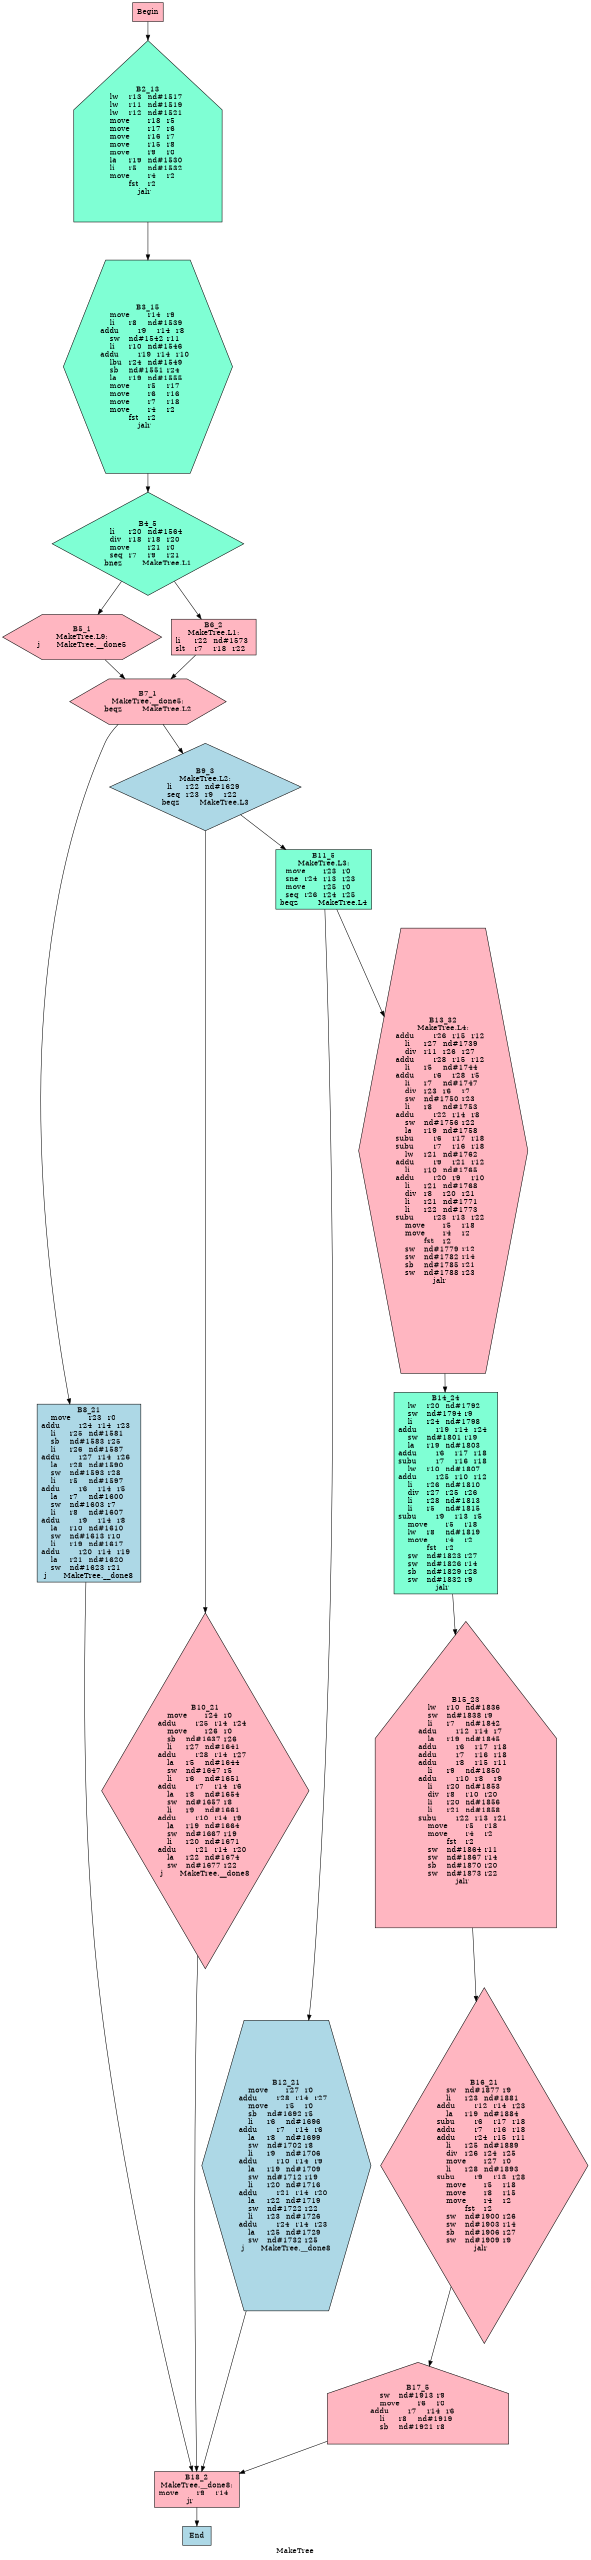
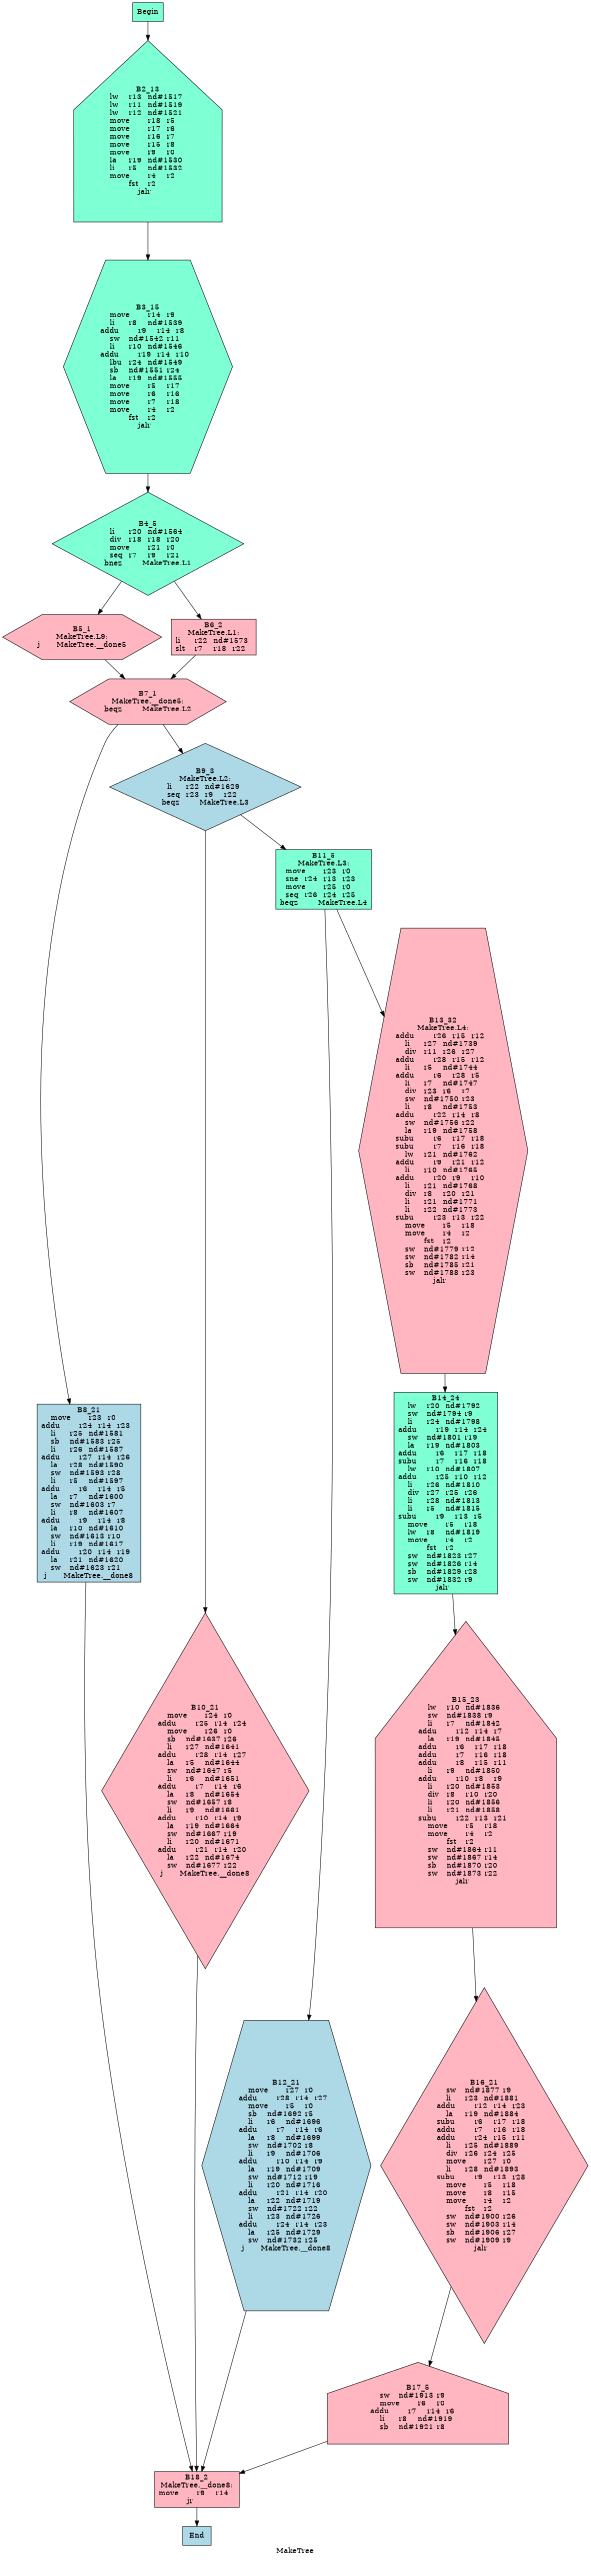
  digraph {
    color=purple
    label=MakeTree
    style=dashed
    node [style=filled fillcolor=lightpink shape=box]
-   n1 [label=Begin]
+   n1 [label=Begin fillcolor=aquamarine]
    n2 [label="B2_13\nlw	r13	nd#1517	\nlw	r11	nd#1519	\nlw	r12	nd#1521	\nmove	r18	r5	\nmove	r17	r6	\nmove	r16	r7	\nmove	r15	r8	\nmove	r9	r0	\nla	r19	nd#1530	\nli	r5	nd#1532	\nmove	r4	r2	\nfst	r2	\njalr	\n" fillcolor=aquamarine shape=house]
    n3 [label="B3_15\nmove	r14	r9	\nli	r8	nd#1539	\naddu	r9	r14	r8	\nsw	nd#1542	r11	\nli	r10	nd#1546	\naddu	r19	r14	r10	\nlbu	r24	nd#1549	\nsb	nd#1551	r24	\nla	r19	nd#1555	\nmove	r5	r17	\nmove	r6	r16	\nmove	r7	r18	\nmove	r4	r2	\nfst	r2	\njalr	\n" fillcolor=aquamarine shape=hexagon]
    n4 [label=End fillcolor=lightblue]
    n5 [label="B4_5\nli	r20	nd#1564	\ndiv	r18	r18	r20	\nmove	r21	r0	\nseq	r7	r9	r21	\nbnez	MakeTree.L1\n" fillcolor=aquamarine shape=diamond]
    n6 [label="B5_1\nMakeTree.L9:\nj	MakeTree.__done5\n" shape=hexagon]
    n7 [label="B6_2\nMakeTree.L1:\nli	r22	nd#1573	\nslt	r7	r18	r22	\n"]
    n8 [label="B7_1\nMakeTree.__done5:\nbeqz	MakeTree.L2\n" shape=hexagon]
    n9 [label="B8_21\nmove	r23	r0	\naddu	r24	r14	r23	\nli	r25	nd#1581	\nsb	nd#1583	r25	\nli	r26	nd#1587	\naddu	r27	r14	r26	\nla	r28	nd#1590	\nsw	nd#1593	r28	\nli	r5	nd#1597	\naddu	r6	r14	r5	\nla	r7	nd#1600	\nsw	nd#1603	r7	\nli	r8	nd#1607	\naddu	r9	r14	r8	\nla	r10	nd#1610	\nsw	nd#1613	r10	\nli	r19	nd#1617	\naddu	r20	r14	r19	\nla	r21	nd#1620	\nsw	nd#1623	r21	\nj	MakeTree.__done8\n" fillcolor=lightblue]
    n10 [label="B9_3\nMakeTree.L2:\nli	r22	nd#1629	\nseq	r23	r9	r22	\nbeqz	MakeTree.L3\n" fillcolor=lightblue shape=diamond]
    n11 [label="B18_2\nMakeTree.__done8:\nmove	r9	r14	\njr	\n"]
    n12 [label="B10_21\nmove	r24	r0	\naddu	r25	r14	r24	\nmove	r26	r0	\nsb	nd#1637	r26	\nli	r27	nd#1641	\naddu	r28	r14	r27	\nla	r5	nd#1644	\nsw	nd#1647	r5	\nli	r6	nd#1651	\naddu	r7	r14	r6	\nla	r8	nd#1654	\nsw	nd#1657	r8	\nli	r9	nd#1661	\naddu	r10	r14	r9	\nla	r19	nd#1664	\nsw	nd#1667	r19	\nli	r20	nd#1671	\naddu	r21	r14	r20	\nla	r22	nd#1674	\nsw	nd#1677	r22	\nj	MakeTree.__done8\n" shape=diamond]
    n13 [label="B11_5\nMakeTree.L3:\nmove	r23	r0	\nsne	r24	r13	r23	\nmove	r25	r0	\nseq	r26	r24	r25	\nbeqz	MakeTree.L4\n" fillcolor=aquamarine]
    n14 [label="B12_21\nmove	r27	r0	\naddu	r28	r14	r27	\nmove	r5	r0	\nsb	nd#1692	r5	\nli	r6	nd#1696	\naddu	r7	r14	r6	\nla	r8	nd#1699	\nsw	nd#1702	r8	\nli	r9	nd#1706	\naddu	r10	r14	r9	\nla	r19	nd#1709	\nsw	nd#1712	r19	\nli	r20	nd#1716	\naddu	r21	r14	r20	\nla	r22	nd#1719	\nsw	nd#1722	r22	\nli	r23	nd#1726	\naddu	r24	r14	r23	\nla	r25	nd#1729	\nsw	nd#1732	r25	\nj	MakeTree.__done8\n" fillcolor=lightblue shape=hexagon]
    n15 [label="B13_32\nMakeTree.L4:\naddu	r26	r15	r12	\nli	r27	nd#1739	\ndiv	r11	r26	r27	\naddu	r28	r15	r12	\nli	r5	nd#1744	\naddu	r6	r28	r5	\nli	r7	nd#1747	\ndiv	r23	r6	r7	\nsw	nd#1750	r23	\nli	r8	nd#1753	\naddu	r22	r14	r8	\nsw	nd#1756	r22	\nla	r19	nd#1758	\nsubu	r6	r17	r18	\nsubu	r7	r16	r18	\nlw	r21	nd#1762	\naddu	r9	r21	r12	\nli	r10	nd#1765	\naddu	r20	r9	r10	\nli	r21	nd#1768	\ndiv	r8	r20	r21	\nli	r21	nd#1771	\nli	r22	nd#1773	\nsubu	r23	r13	r22	\nmove	r5	r18	\nmove	r4	r2	\nfst	r2	\nsw	nd#1779	r12	\nsw	nd#1782	r14	\nsb	nd#1785	r21	\nsw	nd#1788	r23	\njalr	\n" shape=hexagon]
    n16 [label="B14_24\nlw	r20	nd#1792	\nsw	nd#1794	r9	\nli	r24	nd#1798	\naddu	r19	r14	r24	\nsw	nd#1801	r19	\nla	r19	nd#1803	\naddu	r6	r17	r18	\nsubu	r7	r16	r18	\nlw	r10	nd#1807	\naddu	r25	r10	r12	\nli	r26	nd#1810	\ndiv	r27	r25	r26	\nli	r28	nd#1813	\nli	r5	nd#1815	\nsubu	r9	r13	r5	\nmove	r5	r18	\nlw	r8	nd#1819	\nmove	r4	r2	\nfst	r2	\nsw	nd#1823	r27	\nsw	nd#1826	r14	\nsb	nd#1829	r28	\nsw	nd#1832	r9	\njalr	\n" fillcolor=aquamarine]
    n17 [label="B15_23\nlw	r10	nd#1836	\nsw	nd#1838	r9	\nli	r7	nd#1842	\naddu	r12	r14	r7	\nla	r19	nd#1845	\naddu	r6	r17	r18	\naddu	r7	r16	r18	\naddu	r8	r15	r11	\nli	r9	nd#1850	\naddu	r10	r8	r9	\nli	r20	nd#1853	\ndiv	r8	r10	r20	\nli	r20	nd#1856	\nli	r21	nd#1858	\nsubu	r22	r13	r21	\nmove	r5	r18	\nmove	r4	r2	\nfst	r2	\nsw	nd#1864	r11	\nsw	nd#1867	r14	\nsb	nd#1870	r20	\nsw	nd#1873	r22	\njalr	\n" shape=house]
    n18 [label="B16_21\nsw	nd#1877	r9	\nli	r23	nd#1881	\naddu	r12	r14	r23	\nla	r19	nd#1884	\nsubu	r6	r17	r18	\naddu	r7	r16	r18	\naddu	r24	r15	r11	\nli	r25	nd#1889	\ndiv	r26	r24	r25	\nmove	r27	r0	\nli	r28	nd#1893	\nsubu	r9	r13	r28	\nmove	r5	r18	\nmove	r8	r15	\nmove	r4	r2	\nfst	r2	\nsw	nd#1900	r26	\nsw	nd#1903	r14	\nsb	nd#1906	r27	\nsw	nd#1909	r9	\njalr	\n" shape=diamond]
    n19 [label="B17_5\nsw	nd#1913	r9	\nmove	r6	r0	\naddu	r7	r14	r6	\nli	r8	nd#1919	\nsb	nd#1921	r8	\n" shape=house]
    n1 -> n2
    n2 -> n3
    n3 -> n5
    n5 -> n6
    n5 -> n7
    n6 -> n8
    n7 -> n8
    n8 -> n9
    n8 -> n10
    n9 -> n11
    n10 -> n12
    n10 -> n13
    n11 -> n4
    n12 -> n11
    n13 -> n14
    n13 -> n15
    n14 -> n11
    n15 -> n16
    n16 -> n17
    n17 -> n18
    n18 -> n19
    n19 -> n11
  }
